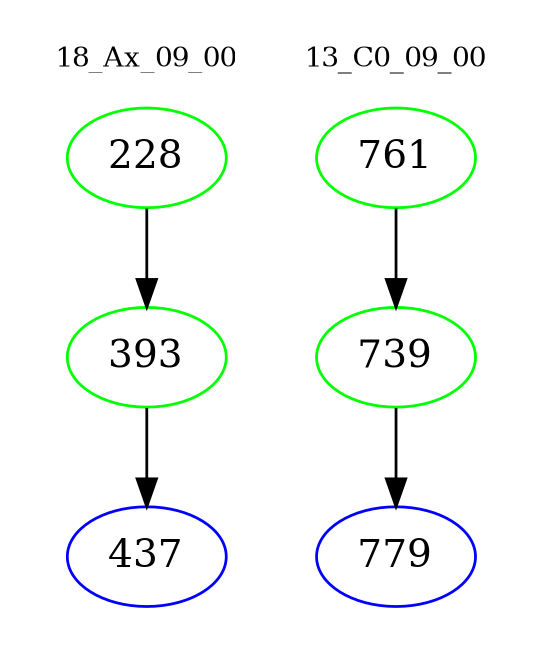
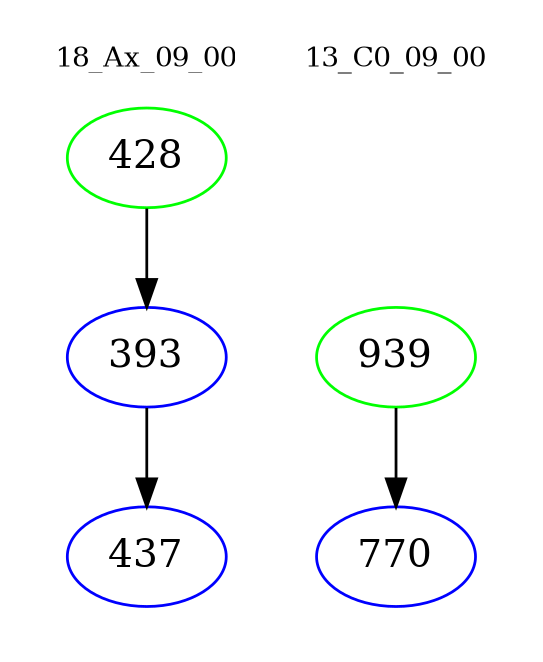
  digraph {
    node [color=green]
    edge [color=black]
-   n1 [label=228]
-   n2 [label=393]
+   n1 [label=428]
+   n2 [color=blue label=393]
    n3 [color=blue label=437]
-   n4 [label=761]
-   n5 [label=739]
-   n6 [color=blue label=779]
+   n5 [label=939]
+   n6 [color=blue label=770]
    subgraph cluster_1 {
      color=white
      fontsize=10
      label="18_Ax_09_00"
      n1
      n2
      n3
    }
    subgraph cluster_2 {
      color=white
      fontsize=10
      label="13_C0_09_00"
-     n4
      n5
      n6
    }
    n1 -> n2
    n2 -> n3
-   n4 -> n5
    n5 -> n6
  }
